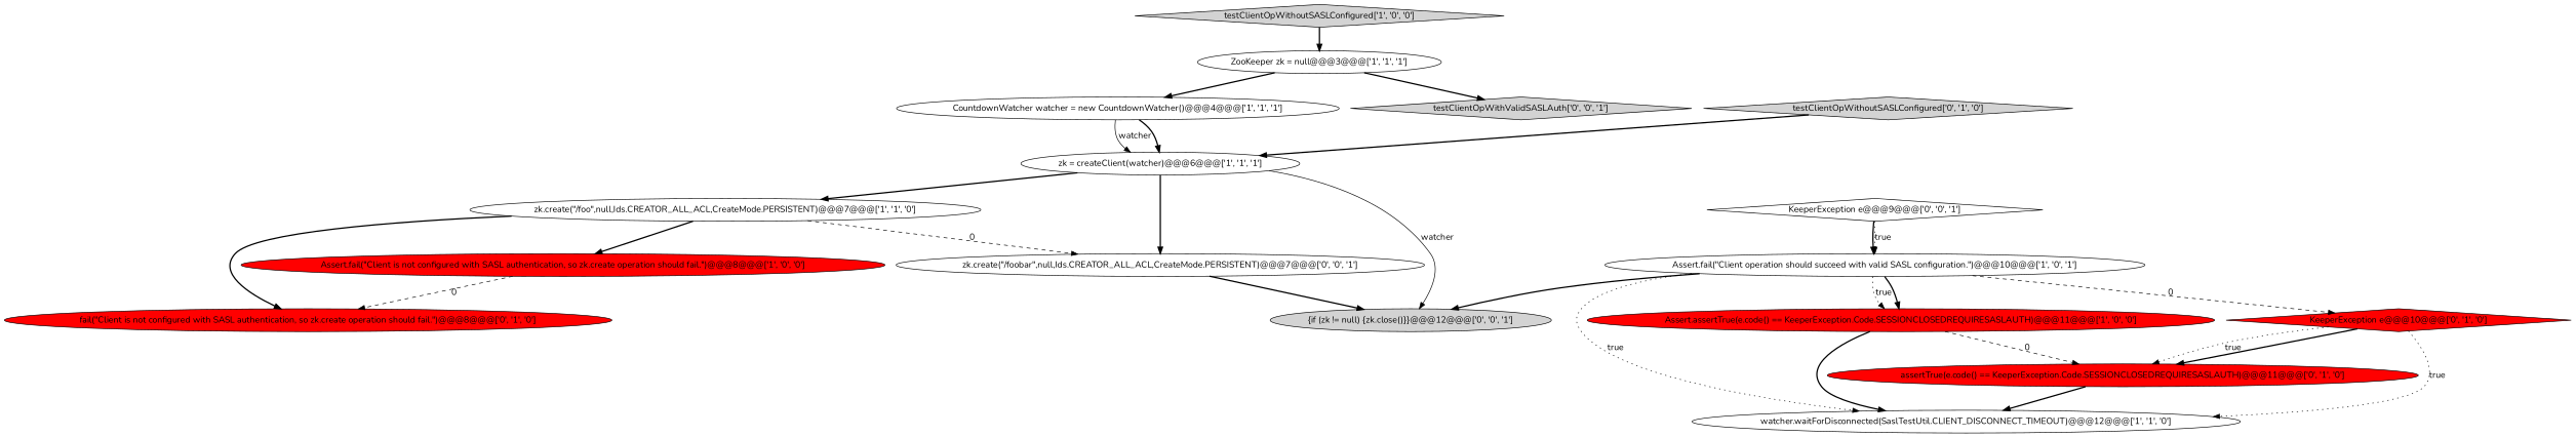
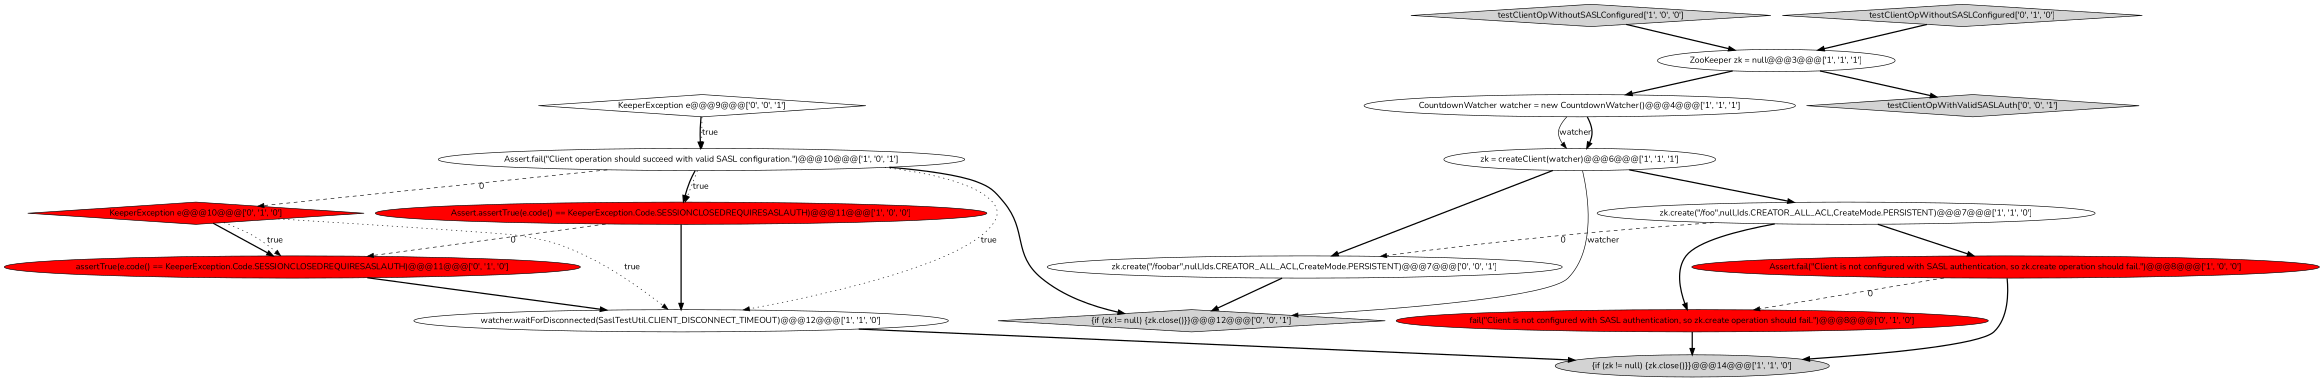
  digraph {
    fontname=Nunito
    node [fillcolor=white fontname=Nunito shape=ellipse style=filled]
    edge [fontname=Nunito style=bold]
    n1 [fillcolor=lightgray label="testClientOpWithoutSASLConfigured['1', '0', '0']" shape=diamond]
    n2 [label="ZooKeeper zk = null@@@3@@@['1', '1', '1']"]
    n3 [label="CountdownWatcher watcher = new CountdownWatcher()@@@4@@@['1', '1', '1']"]
    n4 [fillcolor=lightgray label="testClientOpWithValidSASLAuth['0', '0', '1']" shape=diamond]
+   n5 [fillcolor=lightgray label="{if (zk != null) {zk.close()}}@@@14@@@['1', '1', '0']"]
    n6 [fillcolor=red label="KeeperException e@@@10@@@['0', '1', '0']" shape=diamond]
    n7 [fillcolor=red label="assertTrue(e.code() == KeeperException.Code.SESSIONCLOSEDREQUIRESASLAUTH)@@@11@@@['0', '1', '0']"]
    n8 [label="watcher.waitForDisconnected(SaslTestUtil.CLIENT_DISCONNECT_TIMEOUT)@@@12@@@['1', '1', '0']"]
    n9 [label="KeeperException e@@@9@@@['0', '0', '1']" shape=diamond]
    n10 [label="Assert.fail(\"Client operation should succeed with valid SASL configuration.\")@@@10@@@['1', '0', '1']"]
-   n11 [fillcolor=lightgray label="{if (zk != null) {zk.close()}}@@@12@@@['0', '0', '1']"]
+   n11 [fillcolor=lightgray label="{if (zk != null) {zk.close()}}@@@12@@@['0', '0', '1']" shape=diamond]
    n12 [fillcolor=red label="Assert.assertTrue(e.code() == KeeperException.Code.SESSIONCLOSEDREQUIRESASLAUTH)@@@11@@@['1', '0', '0']"]
    n13 [fillcolor=red label="fail(\"Client is not configured with SASL authentication, so zk.create operation should fail.\")@@@8@@@['0', '1', '0']"]
    n14 [fillcolor=lightgray label="testClientOpWithoutSASLConfigured['0', '1', '0']" shape=diamond]
    n15 [label="zk = createClient(watcher)@@@6@@@['1', '1', '1']"]
    n16 [label="zk.create(\"/foo\",null,Ids.CREATOR_ALL_ACL,CreateMode.PERSISTENT)@@@7@@@['1', '1', '0']"]
    n17 [label="zk.create(\"/foobar\",null,Ids.CREATOR_ALL_ACL,CreateMode.PERSISTENT)@@@7@@@['0', '0', '1']"]
    n18 [fillcolor=red label="Assert.fail(\"Client is not configured with SASL authentication, so zk.create operation should fail.\")@@@8@@@['1', '0', '0']"]
    n1 -> n2
    n2 -> n3
    n2 -> n4
    n3 -> n15 [label=watcher style=solid]
    n3 -> n15
    n6 -> n7
    n6 -> n7 [label=true style=dotted]
    n6 -> n8 [label=true style=dotted]
    n7 -> n8
+   n8 -> n5
    n9 -> n10
    n9 -> n10 [label=true style=dotted]
    n10 -> n6 [label=0 style=dashed]
    n10 -> n8 [label=true style=dotted]
    n10 -> n11
    n10 -> n12 [label=true style=dotted]
    n10 -> n12
    n12 -> n7 [label=0 style=dashed]
    n12 -> n8
-   n14 -> n15
+   n13 -> n5
+   n14 -> n2
    n15 -> n11 [label=watcher style=solid]
    n15 -> n16
    n15 -> n17
    n16 -> n13
    n16 -> n17 [label=0 style=dashed]
    n16 -> n18
    n17 -> n11
+   n18 -> n5
    n18 -> n13 [label=0 style=dashed]
  }
